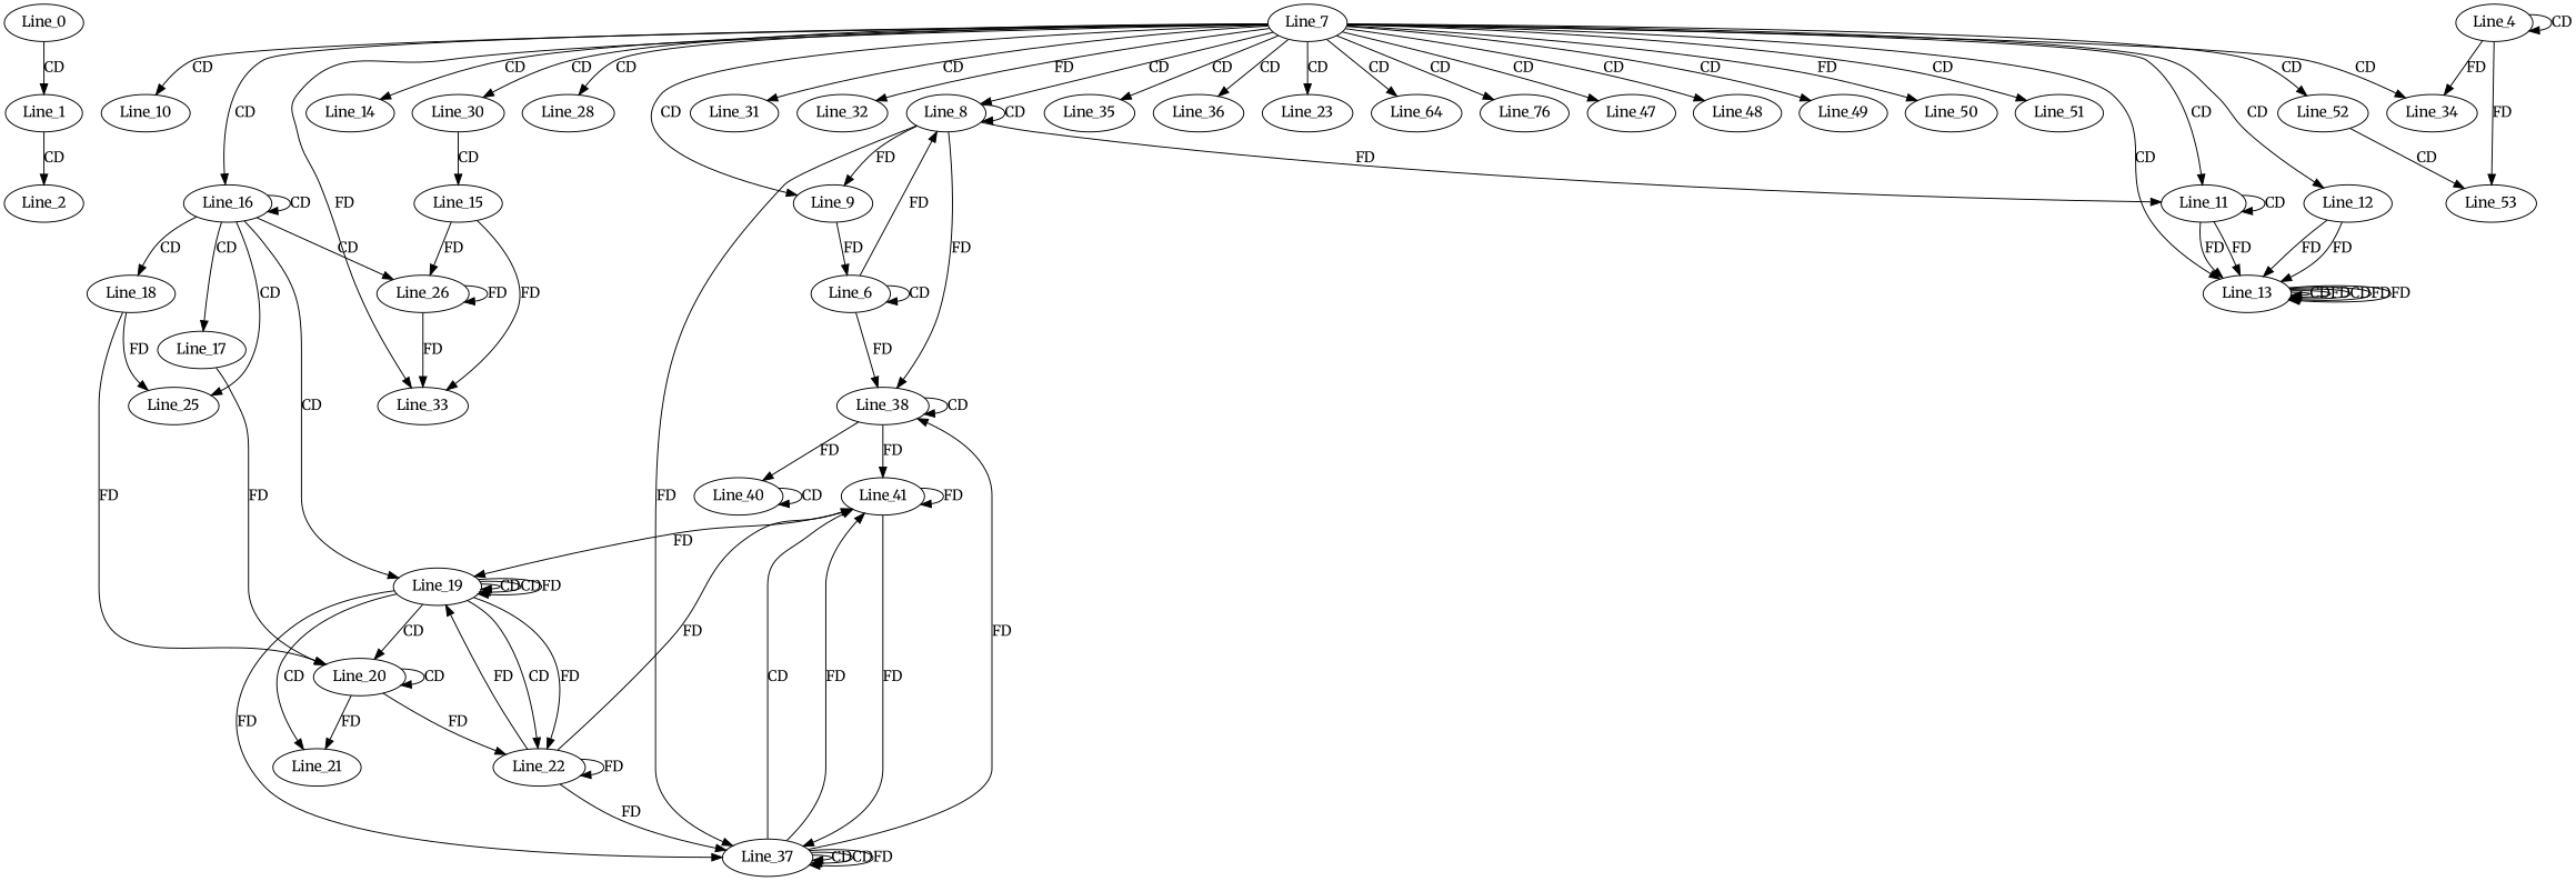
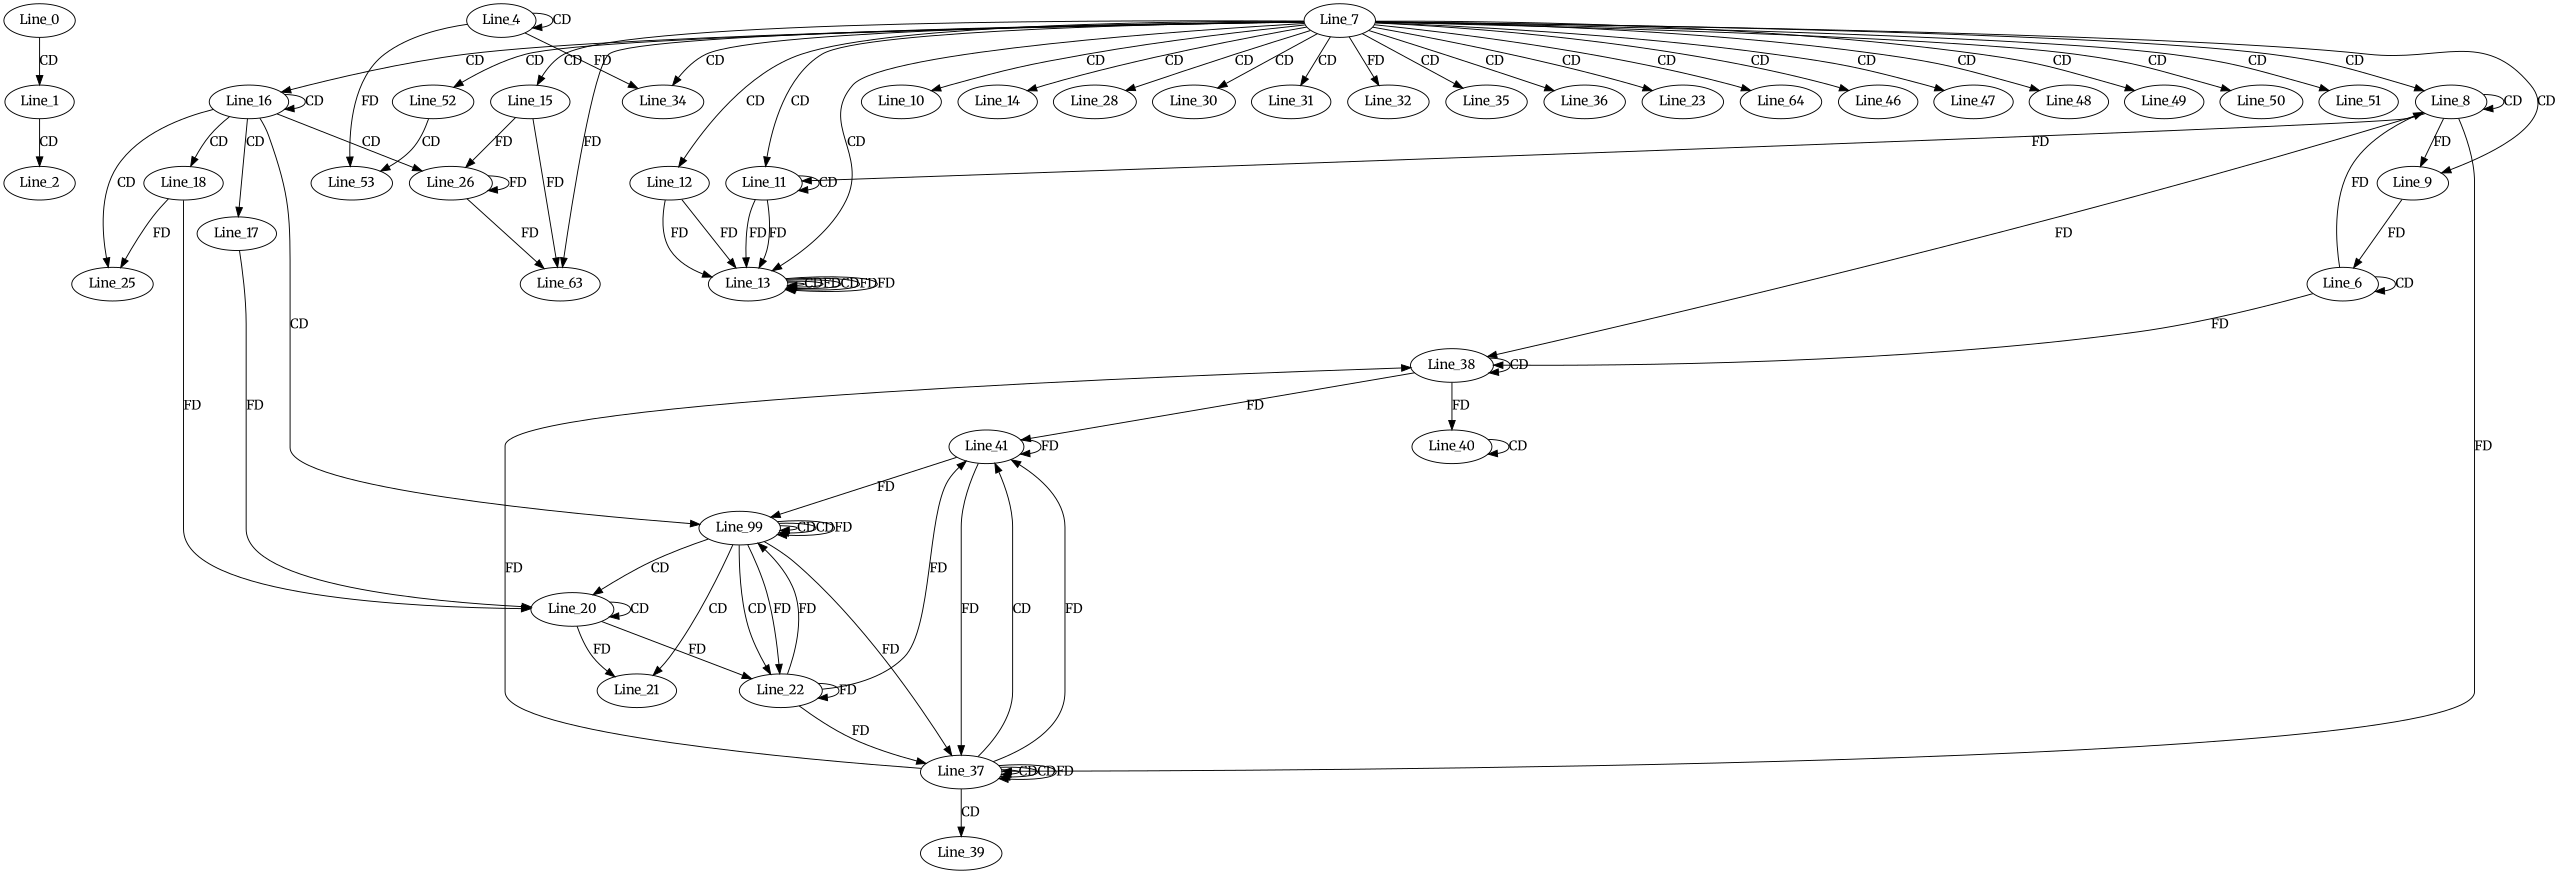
  digraph {
    fontname=Merriweather
    node [fontname=Merriweather]
    edge [fontname=Merriweather]
    Line_0
    Line_1
    Line_2
    Line_4
    Line_34
    Line_53
    Line_6
    Line_8
    Line_38
    Line_9
    Line_11
    Line_37
    Line_41
    Line_40
    Line_7
    Line_10
    Line_12
    Line_13
    Line_14
    Line_15
    Line_16
    Line_28
    Line_30
    Line_31
    Line_32
-   Line_33
+   Line_33 [label=Line_63]
    Line_35
    Line_36
    n29 [label=Line_23]
    n30 [label=Line_64]
-   Line_46 [label=Line_76]
+   Line_46
    Line_47
    Line_48
    Line_49
    Line_50
    Line_51
    Line_52
    Line_26
    Line_17
    Line_18
-   Line_19
+   Line_19 [label=Line_99]
    Line_25
+   Line_39
    Line_20
    Line_21
    Line_22
    Line_0 -> Line_1 [label=CD]
    Line_1 -> Line_2 [label=CD]
    Line_4 -> Line_4 [label=CD]
    Line_4 -> Line_34 [label=FD]
    Line_4 -> Line_53 [label=FD]
    Line_6 -> Line_6 [label=CD]
    Line_6 -> Line_8 [label=FD]
    Line_6 -> Line_38 [label=FD]
    Line_8 -> Line_8 [label=CD]
    Line_8 -> Line_38 [label=FD]
    Line_8 -> Line_9 [label=FD]
    Line_8 -> Line_11 [label=FD]
    Line_8 -> Line_37 [label=FD]
    Line_38 -> Line_38 [label=CD]
    Line_38 -> Line_41 [label=FD]
    Line_38 -> Line_40 [label=FD]
    Line_9 -> Line_6 [label=FD]
    Line_11 -> Line_11 [label=CD]
    Line_11 -> Line_13 [label=FD]
    Line_11 -> Line_13 [label=FD]
    Line_37 -> Line_38 [label=FD]
    Line_37 -> Line_37 [label=CD]
    Line_37 -> Line_37 [label=CD]
    Line_37 -> Line_37 [label=FD]
    Line_37 -> Line_41 [label=CD]
    Line_37 -> Line_41 [label=FD]
+   Line_37 -> Line_39 [label=CD]
    Line_41 -> Line_37 [label=FD]
    Line_41 -> Line_41 [label=FD]
    Line_41 -> Line_19 [label=FD]
    Line_40 -> Line_40 [label=CD]
    Line_7 -> Line_34 [label=CD]
    Line_7 -> Line_8 [label=CD]
    Line_7 -> Line_9 [label=CD]
    Line_7 -> Line_11 [label=CD]
    Line_7 -> Line_10 [label=CD]
    Line_7 -> Line_12 [label=CD]
    Line_7 -> Line_13 [label=CD]
    Line_7 -> Line_14 [label=CD]
-   Line_30 -> Line_15 [label=CD]
+   Line_7 -> Line_15 [label=CD]
    Line_7 -> Line_16 [label=CD]
    Line_7 -> Line_28 [label=CD]
    Line_7 -> Line_30 [label=CD]
    Line_7 -> Line_31 [label=CD]
    Line_7 -> Line_32 [label=FD]
    Line_7 -> Line_33 [label=FD]
    Line_7 -> Line_35 [label=CD]
    Line_7 -> Line_36 [label=CD]
    Line_7 -> n29 [label=CD]
    Line_7 -> n30 [label=CD]
    Line_7 -> Line_46 [label=CD]
    Line_7 -> Line_47 [label=CD]
    Line_7 -> Line_48 [label=CD]
    Line_7 -> Line_49 [label=CD]
-   Line_7 -> Line_50 [label=FD]
+   Line_7 -> Line_50 [label=CD]
    Line_7 -> Line_51 [label=CD]
    Line_7 -> Line_52 [label=CD]
    Line_12 -> Line_13 [label=FD]
    Line_12 -> Line_13 [label=FD]
    Line_13 -> Line_13 [label=CD]
    Line_13 -> Line_13 [label=FD]
    Line_13 -> Line_13 [label=CD]
    Line_13 -> Line_13 [label=FD]
    Line_13 -> Line_13 [label=FD]
    Line_15 -> Line_33 [label=FD]
    Line_15 -> Line_26 [label=FD]
    Line_16 -> Line_16 [label=CD]
    Line_16 -> Line_26 [label=CD]
    Line_16 -> Line_17 [label=CD]
    Line_16 -> Line_18 [label=CD]
    Line_16 -> Line_19 [label=CD]
    Line_16 -> Line_25 [label=CD]
    Line_52 -> Line_53 [label=CD]
    Line_26 -> Line_33 [label=FD]
    Line_26 -> Line_26 [label=FD]
    Line_17 -> Line_20 [label=FD]
    Line_18 -> Line_25 [label=FD]
    Line_18 -> Line_20 [label=FD]
    Line_19 -> Line_37 [label=FD]
    Line_19 -> Line_19 [label=CD]
    Line_19 -> Line_19 [label=CD]
    Line_19 -> Line_19 [label=FD]
    Line_19 -> Line_20 [label=CD]
    Line_19 -> Line_21 [label=CD]
    Line_19 -> Line_22 [label=CD]
    Line_19 -> Line_22 [label=FD]
    Line_20 -> Line_20 [label=CD]
    Line_20 -> Line_21 [label=FD]
    Line_20 -> Line_22 [label=FD]
    Line_22 -> Line_37 [label=FD]
    Line_22 -> Line_41 [label=FD]
    Line_22 -> Line_19 [label=FD]
    Line_22 -> Line_22 [label=FD]
  }
